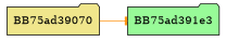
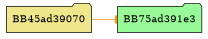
  digraph {
    splines=ortho
    rankdir=LR
    node [shape=folder style=filled]
-   BB75ad39070 [fillcolor=khaki]
+   BB75ad39070 [fillcolor=khaki label=BB45ad39070]
    BB75ad391e3 [fillcolor=palegreen]
    BB75ad39070 -> BB75ad391e3 [color=darkorange arrowhead=tee]
  }
